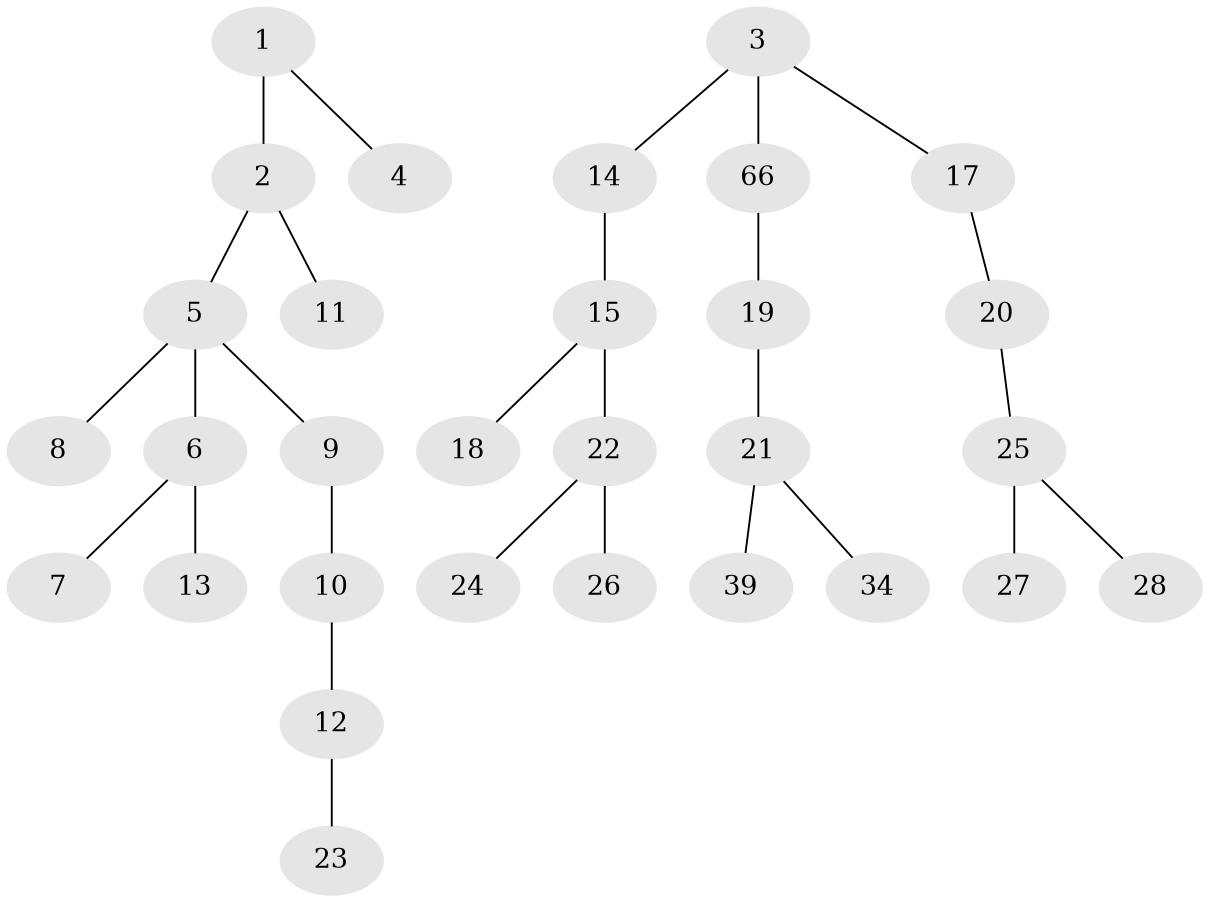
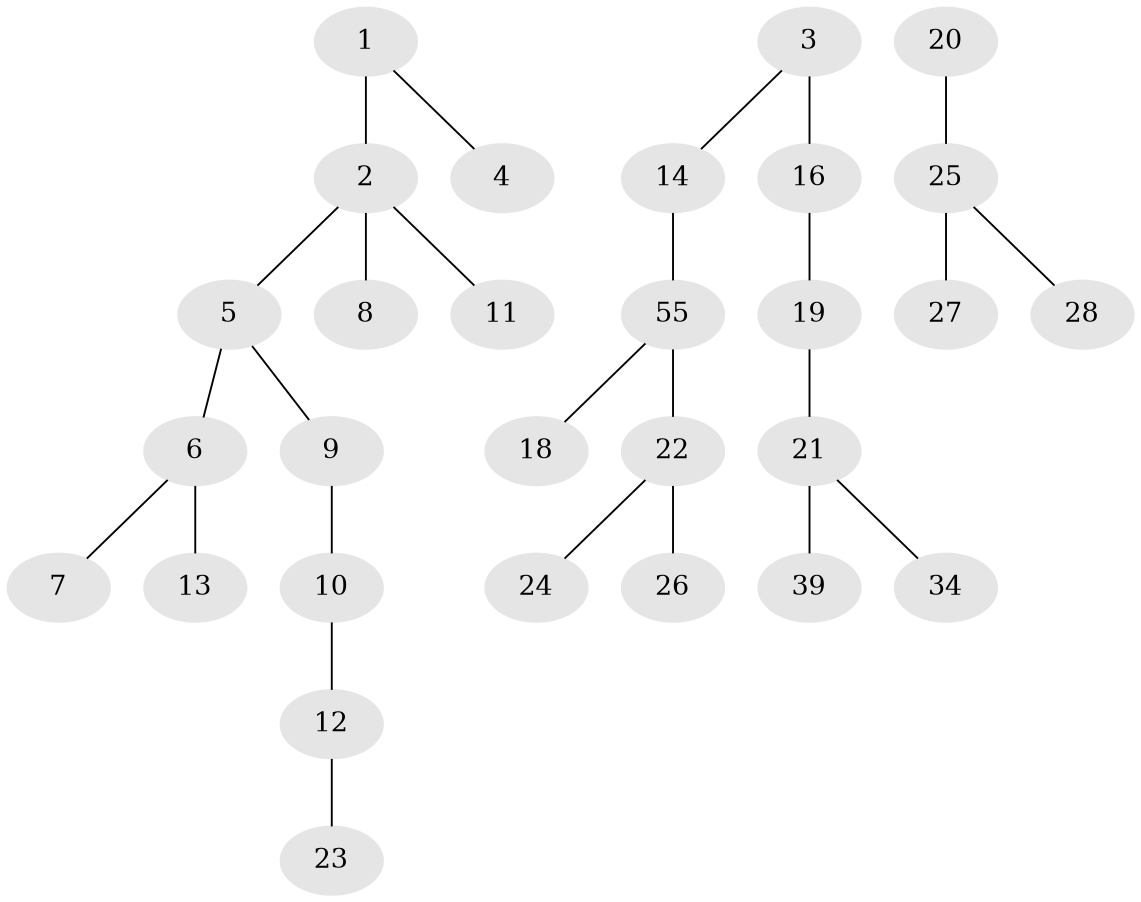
  graph {
    node [color=gray90 style=filled]
    edge [weight=1.0]
    1
    2
    4
    5
    8
    11
    3
    14
-   16 [label=66]
-   17
+   16
    6
    9
-   15
+   15 [label=55]
    19
    20
    7
    13
    10
    12
    23
    18
    22
    24
    26
    21
    25
    n27 [label=39]
    n28 [label=34]
    27
    28
    1 -- 2 [weight=4.0]
    1 -- 4
    2 -- 5
-   5 -- 8
+   2 -- 8
    2 -- 11
    5 -- 6
    5 -- 9
    3 -- 14
    3 -- 16
-   3 -- 17
    14 -- 15 [weight=2.0]
    16 -- 19
-   17 -- 20
    6 -- 7
    6 -- 13
    9 -- 10 [weight=2.0]
    15 -- 18
    15 -- 22
    19 -- 21
    20 -- 25
    10 -- 12
    12 -- 23
    22 -- 24
    22 -- 26
    21 -- n27
    21 -- n28
    25 -- 27 [weight=4.0]
    25 -- 28
  }
